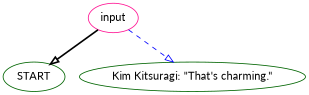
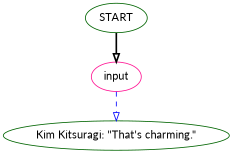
  digraph {
    fontname=Lato
    node [color=darkgreen fontname=Lato]
    edge [arrowhead=onormal fontname=Lato]
    n1 [label=START]
    n2 [label=input color=deeppink]
    n3 [label="Kim Kitsuragi: \"That's charming.\""]
-   n2 -> n1 [color=black style=bold]
+   n1 -> n2 [color=black style=bold]
    n2 -> n3 [color=blue style=dashed]
  }
